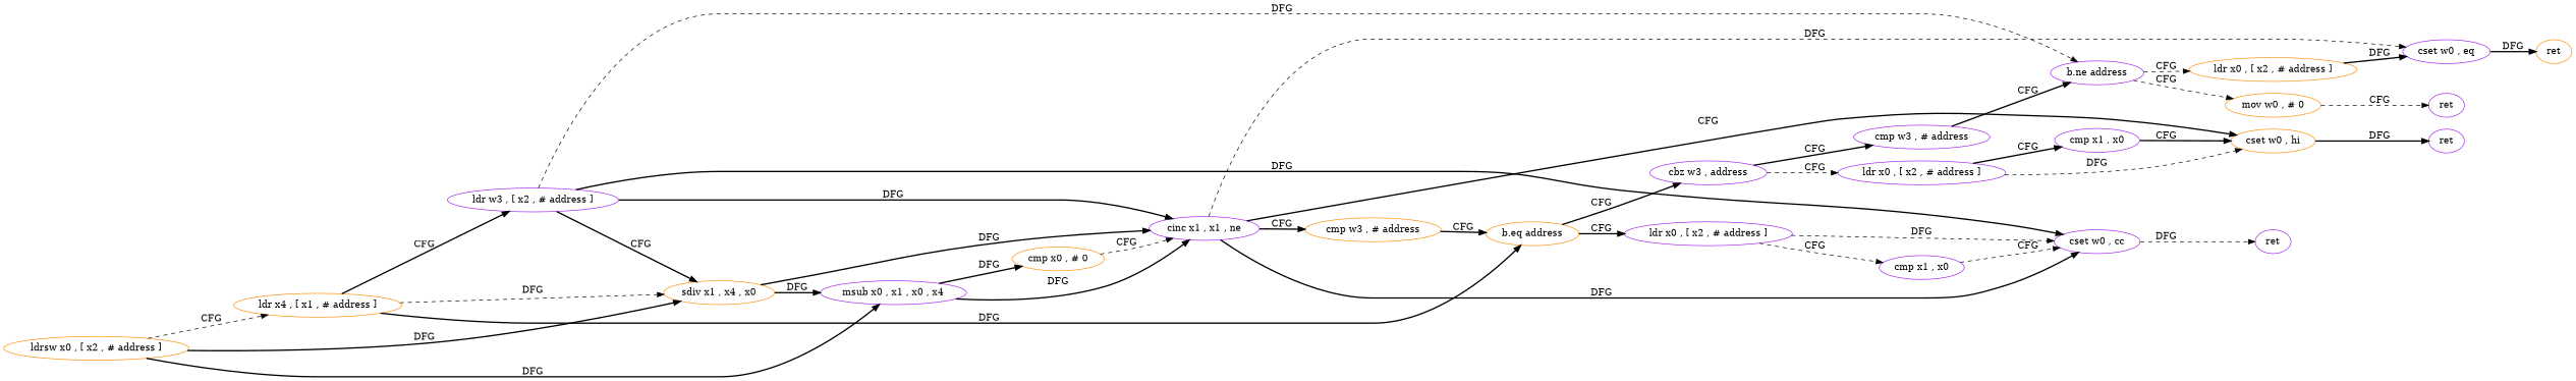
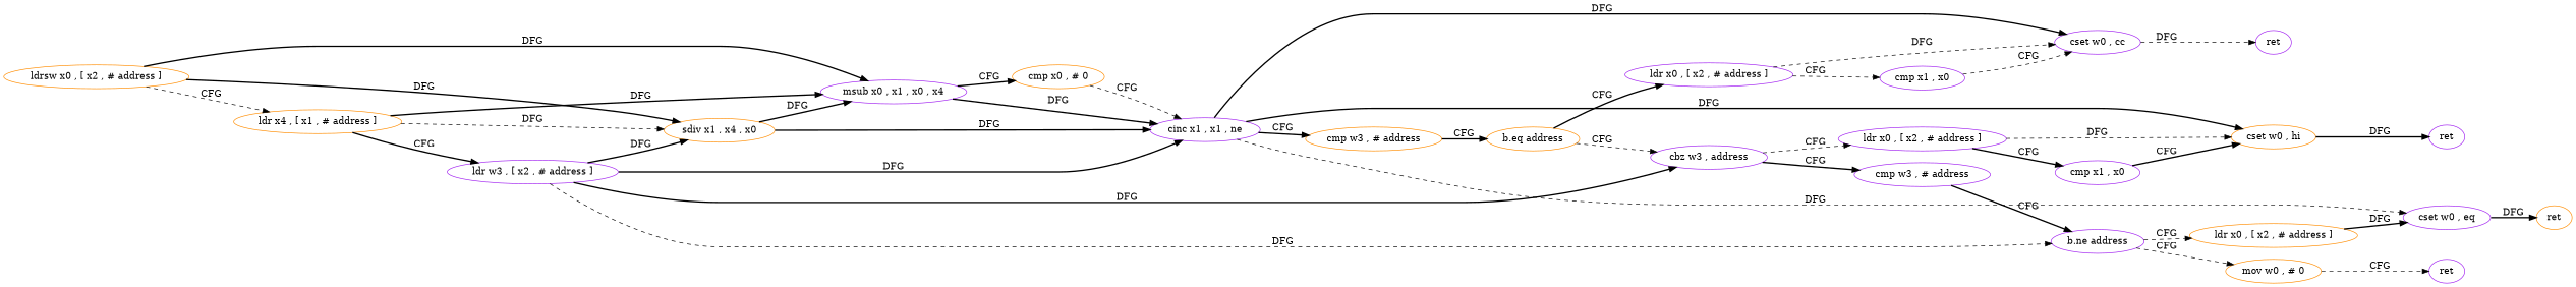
  digraph {
    fontname="DejaVu Serif"
    rankdir=LR
    node [color=purple fontname="DejaVu Serif"]
    edge [fontname="DejaVu Serif" style=bold]
    n1 [color=darkorange label="ldrsw x0 , [ x2 , # address ]"]
    n2 [color=darkorange label="ldr x4 , [ x1 , # address ]"]
    n3 [color=darkorange label="sdiv x1 , x4 , x0"]
    n4 [label="msub x0 , x1 , x0 , x4"]
    n5 [label="ldr w3 , [ x2 , # address ]"]
    n6 [label="cinc x1 , x1 , ne"]
    n7 [color=darkorange label="cmp x0 , # 0"]
    n8 [label="cbz w3 , address"]
    n9 [label="b.ne address"]
    n10 [color=darkorange label="b.eq address"]
    n11 [label="ldr x0 , [ x2 , # address ]"]
    n12 [label="ldr x0 , [ x2 , # address ]"]
    n13 [label="cmp w3 , # address"]
    n14 [color=darkorange label="mov w0 , # 0"]
    n15 [color=darkorange label="ldr x0 , [ x2 , # address ]"]
    n16 [color=darkorange label="cmp w3 , # address"]
    n17 [label="cset w0 , cc"]
    n18 [color=darkorange label="cset w0 , hi"]
    n19 [label="cset w0 , eq"]
    n20 [label=ret]
    n21 [label=ret]
    n22 [color=darkorange label=ret]
    n23 [label="cmp x1 , x0"]
    n24 [label="cmp x1 , x0"]
    n25 [label=ret]
    n1 -> n2 [label=CFG style=dashed]
    n1 -> n3 [label=DFG]
    n1 -> n4 [label=DFG]
    n2 -> n3 [label=DFG style=dashed]
-   n2 -> n10 [label=DFG]
+   n2 -> n4 [label=DFG]
    n2 -> n5 [label=CFG]
    n3 -> n4 [label=DFG]
    n3 -> n6 [label=DFG]
    n4 -> n6 [label=DFG]
-   n4 -> n7 [label=DFG]
-   n5 -> n3 [label=CFG]
+   n4 -> n7 [label=CFG]
+   n5 -> n3 [label=DFG]
    n5 -> n6 [label=DFG]
-   n5 -> n17 [label=DFG]
+   n5 -> n8 [label=DFG]
    n5 -> n9 [label=DFG style=dashed]
    n6 -> n16 [label=CFG]
    n6 -> n17 [label=DFG]
-   n6 -> n18 [label=CFG]
+   n6 -> n18 [label=DFG]
    n6 -> n19 [label=DFG style=dashed]
    n7 -> n6 [label=CFG style=dashed]
    n8 -> n12 [label=CFG style=dashed]
    n8 -> n13 [label=CFG]
    n9 -> n14 [label=CFG style=dashed]
    n9 -> n15 [label=CFG style=dashed]
-   n10 -> n8 [label=CFG]
+   n10 -> n8 [label=CFG style=dashed]
    n10 -> n11 [label=CFG]
    n11 -> n17 [label=DFG style=dashed]
    n11 -> n23 [label=CFG style=dashed]
    n12 -> n18 [label=DFG style=dashed]
    n12 -> n24 [label=CFG]
    n13 -> n9 [label=CFG]
    n14 -> n25 [label=CFG style=dashed]
    n15 -> n19 [label=DFG]
    n16 -> n10 [label=CFG]
    n17 -> n20 [label=DFG style=dashed]
    n18 -> n21 [label=DFG]
    n19 -> n22 [label=DFG]
    n23 -> n17 [label=CFG style=dashed]
    n24 -> n18 [label=CFG]
  }
